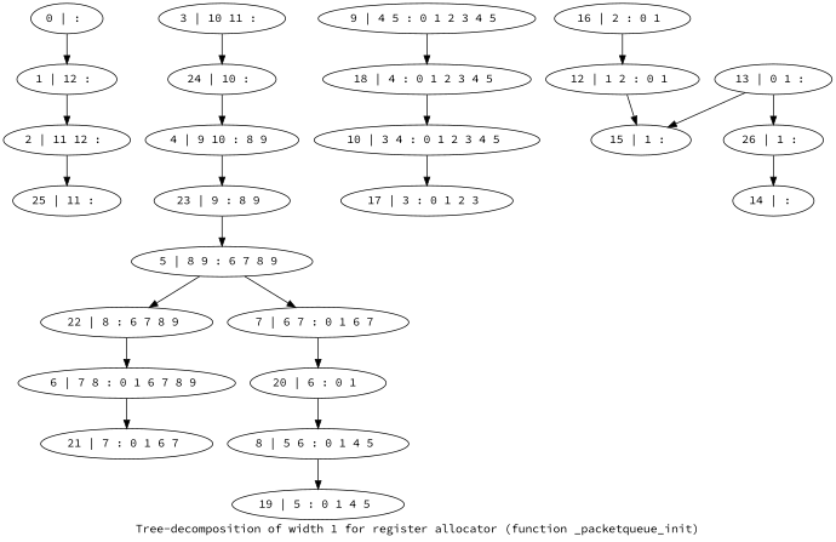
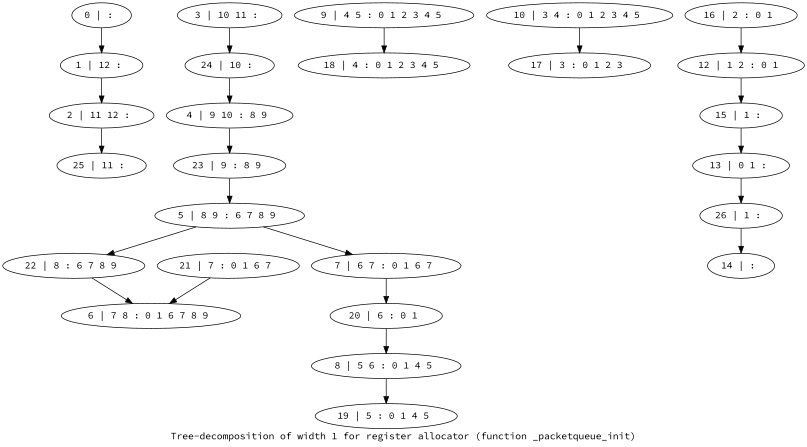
  digraph {
    fontname="Source Code Pro"
    label="Tree-decomposition of width 1 for register allocator (function _packetqueue_init)"
    node [fontname="Source Code Pro"]
    edge [fontname="Source Code Pro"]
    n1 [label="0 | : "]
    n2 [label="1 | 12 : "]
    n3 [label="2 | 11 12 : "]
    n4 [label="25 | 11 : "]
    n5 [label="3 | 10 11 : "]
    n6 [label="24 | 10 : "]
    n7 [label="4 | 9 10 : 8 9 "]
    n8 [label="23 | 9 : 8 9 "]
    n9 [label="5 | 8 9 : 6 7 8 9 "]
    n10 [label="22 | 8 : 6 7 8 9 "]
    n11 [label="7 | 6 7 : 0 1 6 7 "]
    n12 [label="6 | 7 8 : 0 1 6 7 8 9 "]
    n13 [label="21 | 7 : 0 1 6 7 "]
    n14 [label="20 | 6 : 0 1 "]
    n15 [label="8 | 5 6 : 0 1 4 5 "]
    n16 [label="19 | 5 : 0 1 4 5 "]
    n17 [label="9 | 4 5 : 0 1 2 3 4 5 "]
    n18 [label="18 | 4 : 0 1 2 3 4 5 "]
    n19 [label="10 | 3 4 : 0 1 2 3 4 5 "]
    n20 [label="17 | 3 : 0 1 2 3 "]
    n21 [label="16 | 2 : 0 1 "]
    n22 [label="12 | 1 2 : 0 1 "]
    n23 [label="15 | 1 : "]
    n24 [label="13 | 0 1 : "]
    n25 [label="26 | 1 : "]
    n26 [label="14 | : "]
    n1 -> n2
    n2 -> n3
    n3 -> n4
    n5 -> n6
    n6 -> n7
    n7 -> n8
    n8 -> n9
    n9 -> n10
    n9 -> n11
    n10 -> n12
    n11 -> n14
-   n12 -> n13
+   n13 -> n12
    n14 -> n15
    n15 -> n16
    n17 -> n18
-   n18 -> n19
    n19 -> n20
    n21 -> n22
    n22 -> n23
-   n24 -> n23
+   n23 -> n24
    n24 -> n25
    n25 -> n26
  }
